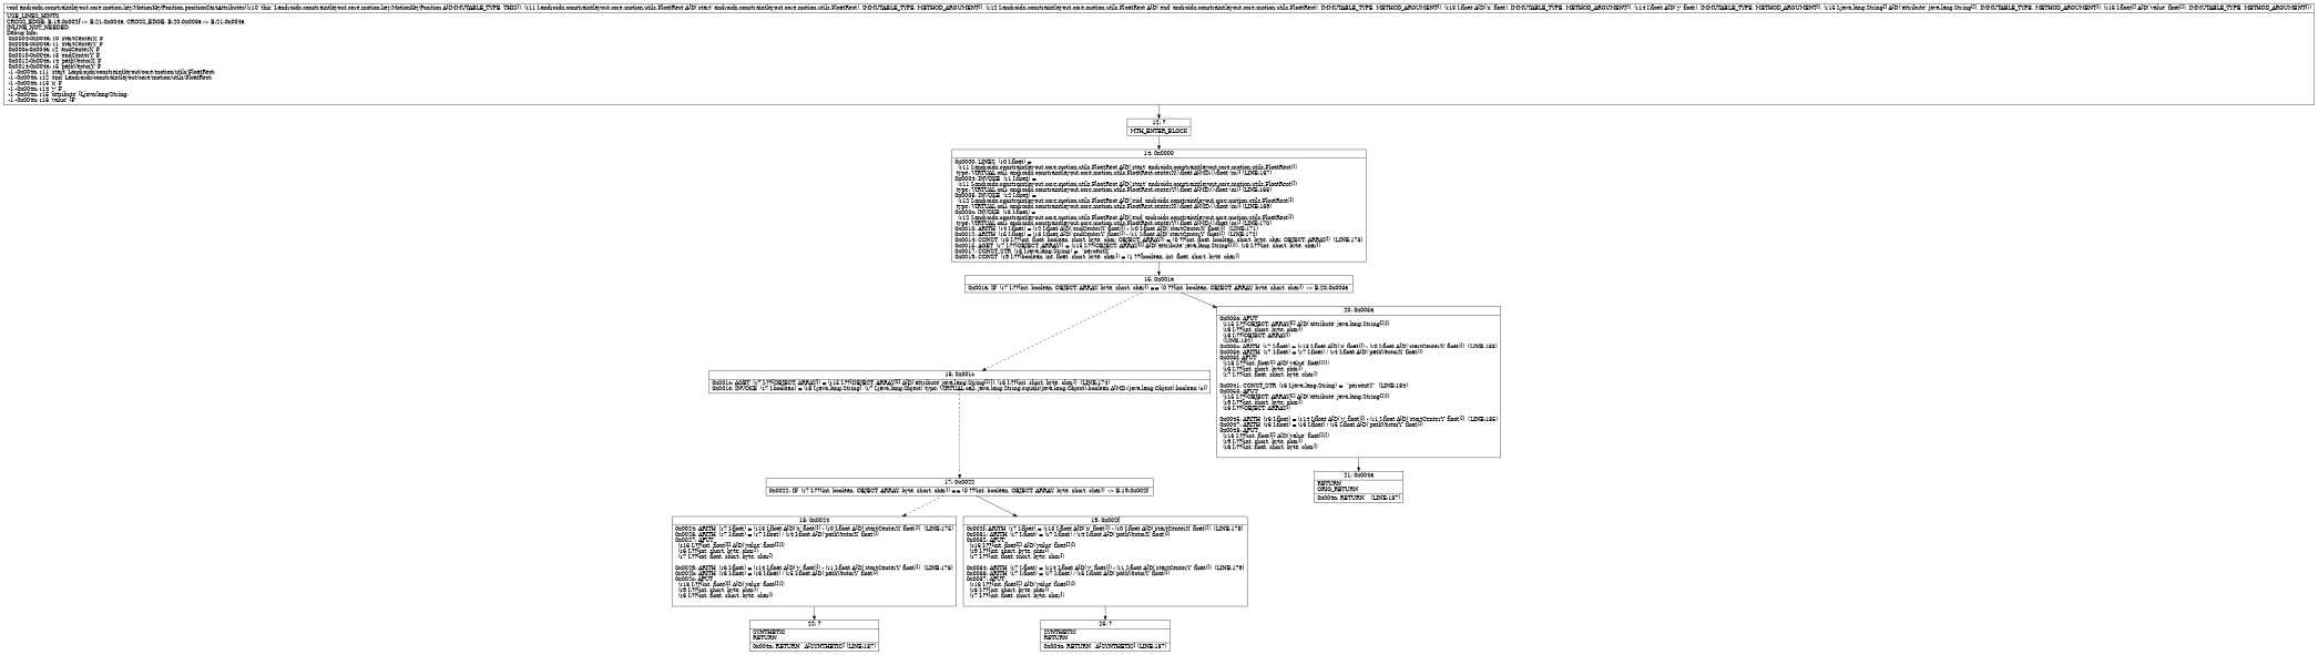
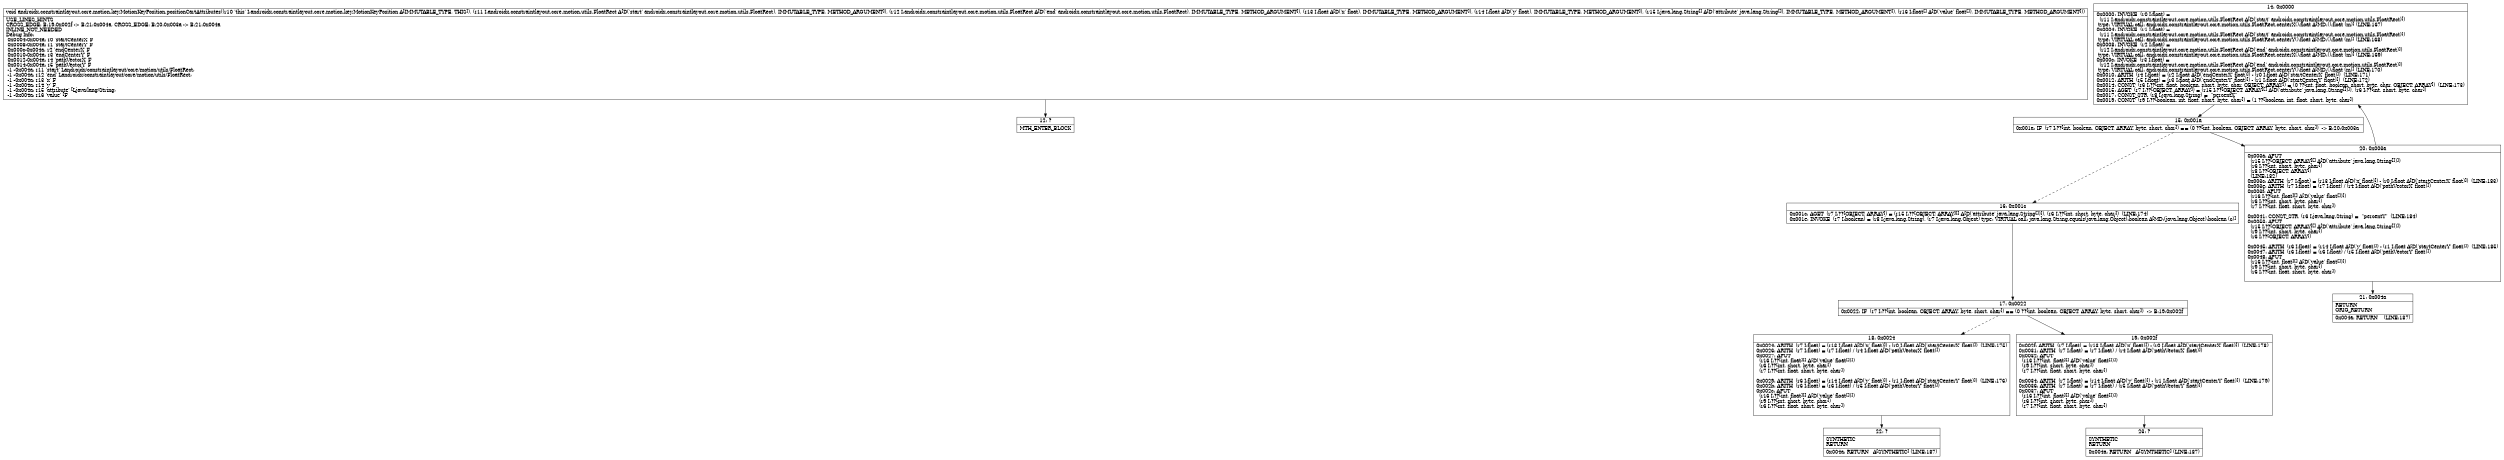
  digraph {
    node [shape=record]
    n1 [label="{12\:\ ?|MTH_ENTER_BLOCK\l}"]
-   n2 [label="{14\:\ 0x0000|0x0000: LINES  (r0 I:float) = \l  (r11 I:androidx.constraintlayout.core.motion.utils.FloatRect A[D('start' androidx.constraintlayout.core.motion.utils.FloatRect)])\l type: VIRTUAL call: androidx.constraintlayout.core.motion.utils.FloatRect.centerX():float A[MD:():float (m)] (LINE:167)\l0x0004: INVOKE  (r1 I:float) = \l  (r11 I:androidx.constraintlayout.core.motion.utils.FloatRect A[D('start' androidx.constraintlayout.core.motion.utils.FloatRect)])\l type: VIRTUAL call: androidx.constraintlayout.core.motion.utils.FloatRect.centerY():float A[MD:():float (m)] (LINE:168)\l0x0008: INVOKE  (r2 I:float) = \l  (r12 I:androidx.constraintlayout.core.motion.utils.FloatRect A[D('end' androidx.constraintlayout.core.motion.utils.FloatRect)])\l type: VIRTUAL call: androidx.constraintlayout.core.motion.utils.FloatRect.centerX():float A[MD:():float (m)] (LINE:169)\l0x000c: INVOKE  (r3 I:float) = \l  (r12 I:androidx.constraintlayout.core.motion.utils.FloatRect A[D('end' androidx.constraintlayout.core.motion.utils.FloatRect)])\l type: VIRTUAL call: androidx.constraintlayout.core.motion.utils.FloatRect.centerY():float A[MD:():float (m)] (LINE:170)\l0x0010: ARITH  (r4 I:float) = (r2 I:float A[D('endCenterX' float)]) \- (r0 I:float A[D('startCenterX' float)])  (LINE:171)\l0x0012: ARITH  (r5 I:float) = (r3 I:float A[D('endCenterY' float)]) \- (r1 I:float A[D('startCenterY' float)])  (LINE:172)\l0x0014: CONST  (r6 I:??[int, float, boolean, short, byte, char, OBJECT, ARRAY]) = (0 ??[int, float, boolean, short, byte, char, OBJECT, ARRAY])  (LINE:173)\l0x0015: AGET  (r7 I:??[OBJECT, ARRAY]) = (r15 I:??[OBJECT, ARRAY][] A[D('attribute' java.lang.String[])]), (r6 I:??[int, short, byte, char]) \l0x0017: CONST_STR  (r8 I:java.lang.String) =  \"percentX\" \l0x0019: CONST  (r9 I:??[boolean, int, float, short, byte, char]) = (1 ??[boolean, int, float, short, byte, char]) \l}"]
+   n2 [label="{14\:\ 0x0000|0x0000: INVOKE  (r0 I:float) = \l  (r11 I:androidx.constraintlayout.core.motion.utils.FloatRect A[D('start' androidx.constraintlayout.core.motion.utils.FloatRect)])\l type: VIRTUAL call: androidx.constraintlayout.core.motion.utils.FloatRect.centerX():float A[MD:():float (m)] (LINE:167)\l0x0004: INVOKE  (r1 I:float) = \l  (r11 I:androidx.constraintlayout.core.motion.utils.FloatRect A[D('start' androidx.constraintlayout.core.motion.utils.FloatRect)])\l type: VIRTUAL call: androidx.constraintlayout.core.motion.utils.FloatRect.centerY():float A[MD:():float (m)] (LINE:168)\l0x0008: INVOKE  (r2 I:float) = \l  (r12 I:androidx.constraintlayout.core.motion.utils.FloatRect A[D('end' androidx.constraintlayout.core.motion.utils.FloatRect)])\l type: VIRTUAL call: androidx.constraintlayout.core.motion.utils.FloatRect.centerX():float A[MD:():float (m)] (LINE:169)\l0x000c: INVOKE  (r3 I:float) = \l  (r12 I:androidx.constraintlayout.core.motion.utils.FloatRect A[D('end' androidx.constraintlayout.core.motion.utils.FloatRect)])\l type: VIRTUAL call: androidx.constraintlayout.core.motion.utils.FloatRect.centerY():float A[MD:():float (m)] (LINE:170)\l0x0010: ARITH  (r4 I:float) = (r2 I:float A[D('endCenterX' float)]) \- (r0 I:float A[D('startCenterX' float)])  (LINE:171)\l0x0012: ARITH  (r5 I:float) = (r3 I:float A[D('endCenterY' float)]) \- (r1 I:float A[D('startCenterY' float)])  (LINE:172)\l0x0014: CONST  (r6 I:??[int, float, boolean, short, byte, char, OBJECT, ARRAY]) = (0 ??[int, float, boolean, short, byte, char, OBJECT, ARRAY])  (LINE:173)\l0x0015: AGET  (r7 I:??[OBJECT, ARRAY]) = (r15 I:??[OBJECT, ARRAY][] A[D('attribute' java.lang.String[])]), (r6 I:??[int, short, byte, char]) \l0x0017: CONST_STR  (r8 I:java.lang.String) =  \"percentX\" \l0x0019: CONST  (r9 I:??[boolean, int, float, short, byte, char]) = (1 ??[boolean, int, float, short, byte, char]) \l}"]
    n3 [label="{15\:\ 0x001a|0x001a: IF  (r7 I:??[int, boolean, OBJECT, ARRAY, byte, short, char]) == (0 ??[int, boolean, OBJECT, ARRAY, byte, short, char])  \-\> B:20:0x003a \l}"]
    n4 [label="{16\:\ 0x001c|0x001c: AGET  (r7 I:??[OBJECT, ARRAY]) = (r15 I:??[OBJECT, ARRAY][] A[D('attribute' java.lang.String[])]), (r6 I:??[int, short, byte, char])  (LINE:174)\l0x001e: INVOKE  (r7 I:boolean) = (r8 I:java.lang.String), (r7 I:java.lang.Object) type: VIRTUAL call: java.lang.String.equals(java.lang.Object):boolean A[MD:(java.lang.Object):boolean (c)]\l}"]
    n5 [label="{20\:\ 0x003a|0x003a: APUT  \l  (r15 I:??[OBJECT, ARRAY][] A[D('attribute' java.lang.String[])])\l  (r6 I:??[int, short, byte, char])\l  (r8 I:??[OBJECT, ARRAY])\l  (LINE:182)\l0x003c: ARITH  (r7 I:float) = (r13 I:float A[D('x' float)]) \- (r0 I:float A[D('startCenterX' float)])  (LINE:183)\l0x003e: ARITH  (r7 I:float) = (r7 I:float) \/ (r4 I:float A[D('pathVectorX' float)]) \l0x003f: APUT  \l  (r16 I:??[int, float][] A[D('value' float[])])\l  (r6 I:??[int, short, byte, char])\l  (r7 I:??[int, float, short, byte, char])\l \l0x0041: CONST_STR  (r6 I:java.lang.String) =  \"percentY\"  (LINE:184)\l0x0053: APUT  \l  (r15 I:??[OBJECT, ARRAY][] A[D('attribute' java.lang.String[])])\l  (r9 I:??[int, short, byte, char])\l  (r6 I:??[OBJECT, ARRAY])\l \l0x0045: ARITH  (r6 I:float) = (r14 I:float A[D('y' float)]) \- (r1 I:float A[D('startCenterY' float)])  (LINE:185)\l0x0047: ARITH  (r6 I:float) = (r6 I:float) \/ (r5 I:float A[D('pathVectorY' float)]) \l0x0048: APUT  \l  (r16 I:??[int, float][] A[D('value' float[])])\l  (r9 I:??[int, short, byte, char])\l  (r6 I:??[int, float, short, byte, char])\l \l}"]
    n6 [label="{17\:\ 0x0022|0x0022: IF  (r7 I:??[int, boolean, OBJECT, ARRAY, byte, short, char]) == (0 ??[int, boolean, OBJECT, ARRAY, byte, short, char])  \-\> B:19:0x002f \l}"]
    n7 [label="{21\:\ 0x004a|RETURN\lORIG_RETURN\l|0x004a: RETURN    (LINE:187)\l}"]
    n8 [label="{18\:\ 0x0024|0x0024: ARITH  (r7 I:float) = (r13 I:float A[D('x' float)]) \- (r0 I:float A[D('startCenterX' float)])  (LINE:175)\l0x0026: ARITH  (r7 I:float) = (r7 I:float) \/ (r4 I:float A[D('pathVectorX' float)]) \l0x0027: APUT  \l  (r16 I:??[int, float][] A[D('value' float[])])\l  (r6 I:??[int, short, byte, char])\l  (r7 I:??[int, float, short, byte, char])\l \l0x0029: ARITH  (r6 I:float) = (r14 I:float A[D('y' float)]) \- (r1 I:float A[D('startCenterY' float)])  (LINE:176)\l0x002b: ARITH  (r6 I:float) = (r6 I:float) \/ (r5 I:float A[D('pathVectorY' float)]) \l0x002c: APUT  \l  (r16 I:??[int, float][] A[D('value' float[])])\l  (r9 I:??[int, short, byte, char])\l  (r6 I:??[int, float, short, byte, char])\l \l}"]
    n9 [label="{19\:\ 0x002f|0x002f: ARITH  (r7 I:float) = (r13 I:float A[D('x' float)]) \- (r0 I:float A[D('startCenterX' float)])  (LINE:178)\l0x0031: ARITH  (r7 I:float) = (r7 I:float) \/ (r4 I:float A[D('pathVectorX' float)]) \l0x0032: APUT  \l  (r16 I:??[int, float][] A[D('value' float[])])\l  (r9 I:??[int, short, byte, char])\l  (r7 I:??[int, float, short, byte, char])\l \l0x0034: ARITH  (r7 I:float) = (r14 I:float A[D('y' float)]) \- (r1 I:float A[D('startCenterY' float)])  (LINE:179)\l0x0036: ARITH  (r7 I:float) = (r7 I:float) \/ (r5 I:float A[D('pathVectorY' float)]) \l0x0037: APUT  \l  (r16 I:??[int, float][] A[D('value' float[])])\l  (r6 I:??[int, short, byte, char])\l  (r7 I:??[int, float, short, byte, char])\l \l}"]
    n10 [label="{22\:\ ?|SYNTHETIC\lRETURN\l|0x004a: RETURN   A[SYNTHETIC] (LINE:187)\l}"]
    n11 [label="{23\:\ ?|SYNTHETIC\lRETURN\l|0x004a: RETURN   A[SYNTHETIC] (LINE:187)\l}"]
    n12 [label="{void androidx.constraintlayout.core.motion.key.MotionKeyPosition.positionCartAttributes((r10 'this' I:androidx.constraintlayout.core.motion.key.MotionKeyPosition A[IMMUTABLE_TYPE, THIS]), (r11 I:androidx.constraintlayout.core.motion.utils.FloatRect A[D('start' androidx.constraintlayout.core.motion.utils.FloatRect), IMMUTABLE_TYPE, METHOD_ARGUMENT]), (r12 I:androidx.constraintlayout.core.motion.utils.FloatRect A[D('end' androidx.constraintlayout.core.motion.utils.FloatRect), IMMUTABLE_TYPE, METHOD_ARGUMENT]), (r13 I:float A[D('x' float), IMMUTABLE_TYPE, METHOD_ARGUMENT]), (r14 I:float A[D('y' float), IMMUTABLE_TYPE, METHOD_ARGUMENT]), (r15 I:java.lang.String[] A[D('attribute' java.lang.String[]), IMMUTABLE_TYPE, METHOD_ARGUMENT]), (r16 I:float[] A[D('value' float[]), IMMUTABLE_TYPE, METHOD_ARGUMENT]))  | USE_LINES_HINTS\lCROSS_EDGE: B:19:0x002f \-\> B:21:0x004a, CROSS_EDGE: B:20:0x003a \-\> B:21:0x004a\lINLINE_NOT_NEEDED\lDebug Info:\l  0x0004\-0x004a: r0 'startCenterX' F\l  0x0008\-0x004a: r1 'startCenterY' F\l  0x000c\-0x004a: r2 'endCenterX' F\l  0x0010\-0x004a: r3 'endCenterY' F\l  0x0012\-0x004a: r4 'pathVectorX' F\l  0x0014\-0x004a: r5 'pathVectorY' F\l  \-1 \-0x004a: r11 'start' Landroidx\/constraintlayout\/core\/motion\/utils\/FloatRect;\l  \-1 \-0x004a: r12 'end' Landroidx\/constraintlayout\/core\/motion\/utils\/FloatRect;\l  \-1 \-0x004a: r13 'x' F\l  \-1 \-0x004a: r14 'y' F\l  \-1 \-0x004a: r15 'attribute' [Ljava\/lang\/String;\l  \-1 \-0x004a: r16 'value' [F\l}"]
-   n1 -> n2
+   n5 -> n2
    n2 -> n3
    n3 -> n4 [style=dashed]
    n3 -> n5
-   n4 -> n6 [style=dashed]
+   n4 -> n6
    n5 -> n7
    n6 -> n8 [style=dashed]
    n6 -> n9
    n8 -> n10
    n9 -> n11
    n12 -> n1
  }
